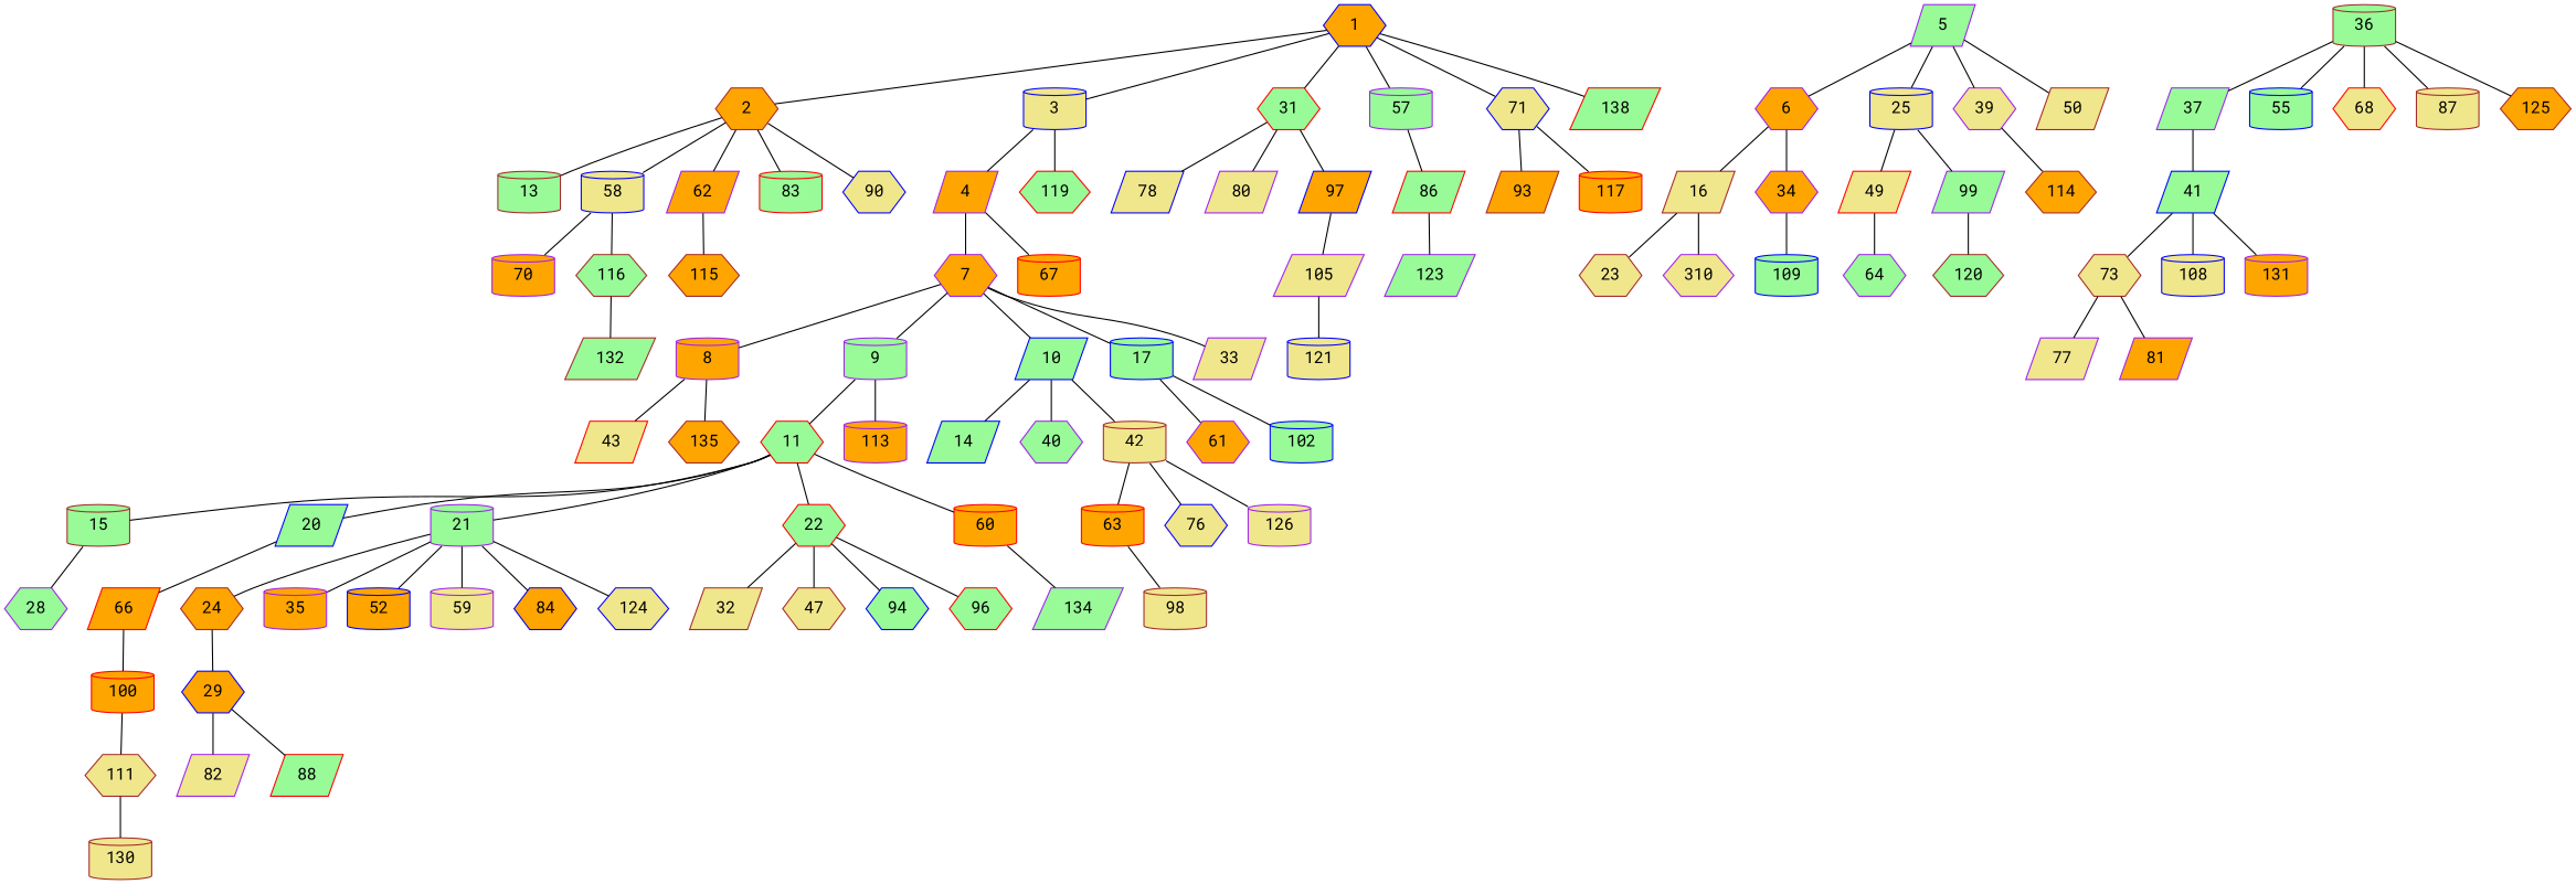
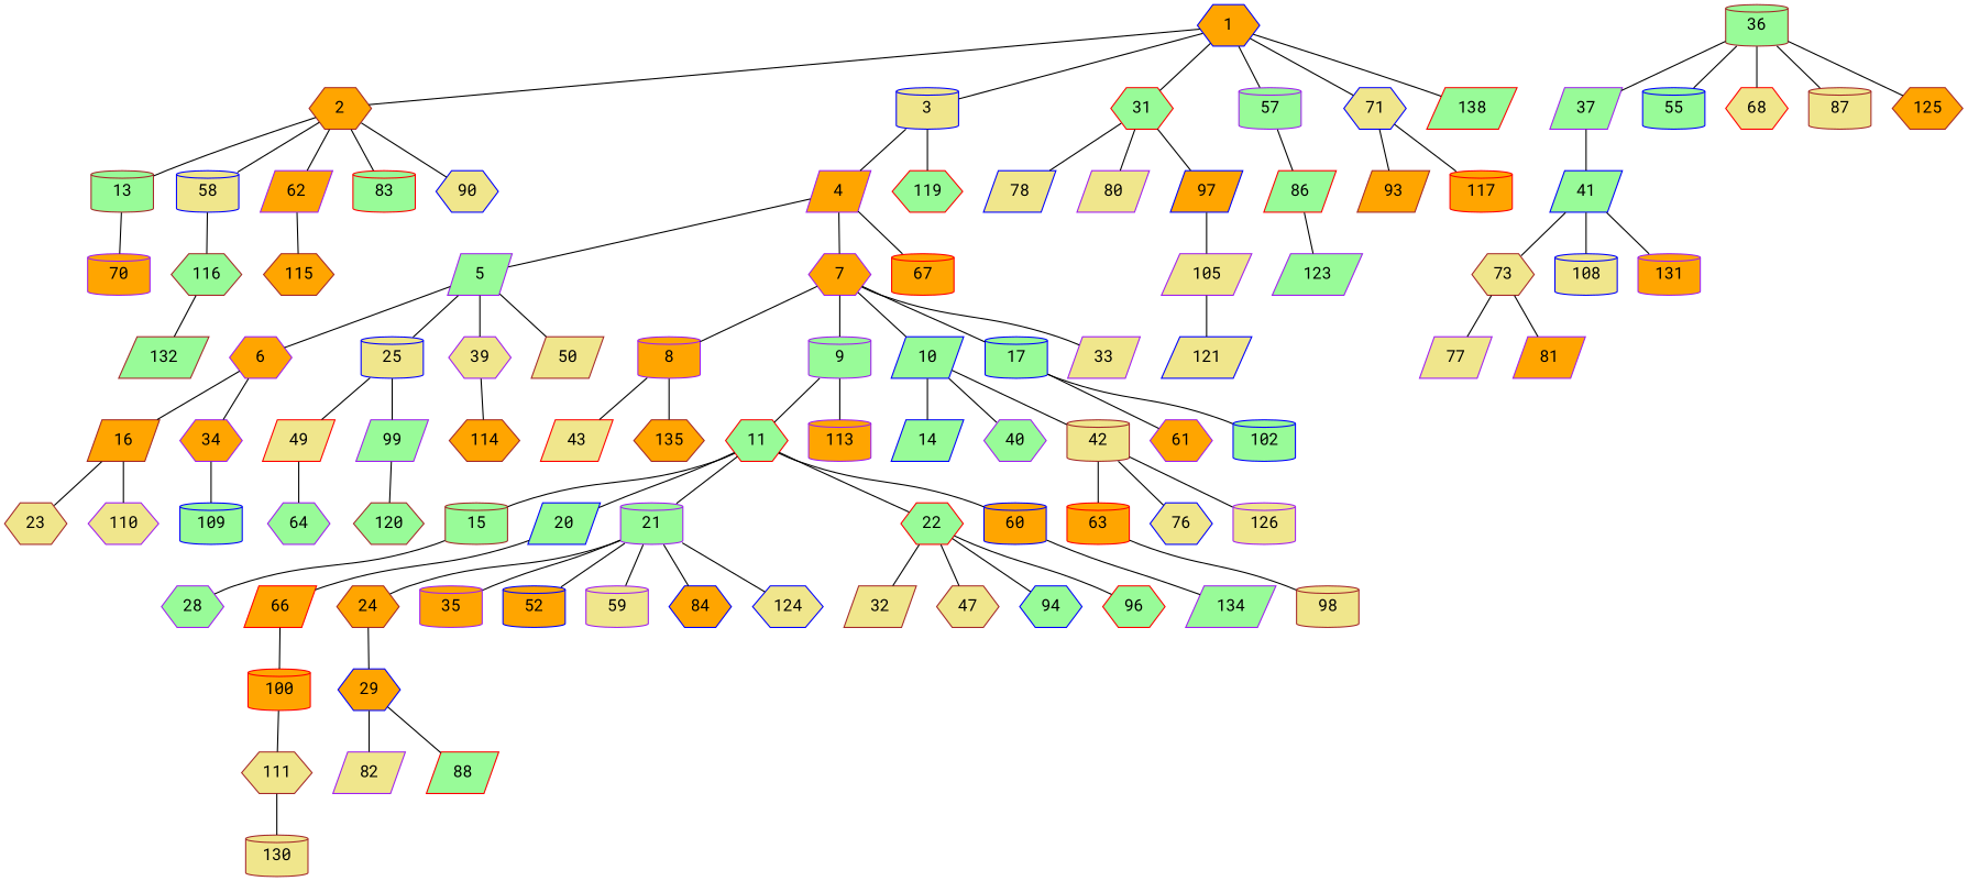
  graph {
    fontname="Roboto Mono"
    node [color=purple fillcolor=palegreen fontname="Roboto Mono" shape=hexagon style=filled]
    edge [fontname="Roboto Mono"]
    1 [color=blue fillcolor=orange super="+38"]
    2 [color=brown fillcolor=orange super="+53"]
    3 [color=blue fillcolor=khaki shape=cylinder]
    31 [color=red super="+51"]
    57 [shape=cylinder]
    71 [color=blue fillcolor=khaki super="+101"]
    138 [color=red shape=parallelogram]
    13 [color=brown shape=cylinder super="+89"]
    58 [color=blue fillcolor=khaki shape=cylinder super="+65"]
    62 [fillcolor=orange shape=parallelogram super="+72"]
    83 [color=red shape=cylinder super="+91"]
    90 [color=blue fillcolor=khaki]
    4 [fillcolor=orange shape=parallelogram]
    119 [color=red]
    78 [color=blue fillcolor=khaki shape=parallelogram super="+106"]
    80 [fillcolor=khaki shape=parallelogram]
    97 [color=blue fillcolor=orange shape=parallelogram]
    86 [color=red shape=parallelogram]
    93 [color=brown fillcolor=orange shape=parallelogram]
    117 [color=red fillcolor=orange shape=cylinder super="+128"]
    70 [fillcolor=orange shape=cylinder]
    116 [color=brown]
    115 [color=brown fillcolor=orange]
    5 [shape=parallelogram super="+118"]
    7 [fillcolor=orange super="+48"]
    67 [color=red fillcolor=orange shape=cylinder]
    6 [fillcolor=orange super="+18"]
    25 [color=blue fillcolor=khaki shape=cylinder super="+45"]
    39 [fillcolor=khaki]
    50 [color=brown fillcolor=khaki shape=parallelogram]
    8 [fillcolor=orange shape=cylinder super="+26"]
    9 [shape=cylinder super="+12"]
    10 [color=blue shape=parallelogram super="+137"]
    17 [color=blue shape=cylinder super="+54"]
    33 [fillcolor=khaki shape=parallelogram super="+56"]
-   16 [color=brown fillcolor=khaki shape=parallelogram super="+122"]
+   16 [color=brown fillcolor=orange shape=parallelogram super="+122"]
    34 [fillcolor=orange]
    49 [color=red fillcolor=khaki shape=parallelogram super="+133"]
    99 [shape=parallelogram]
    114 [color=brown fillcolor=orange]
    23 [color=brown fillcolor=khaki]
-   110 [fillcolor=khaki label=310]
+   110 [fillcolor=khaki]
    109 [color=blue shape=cylinder]
    43 [color=red fillcolor=khaki shape=parallelogram]
    135 [color=brown fillcolor=orange]
    11 [color=red super="+19"]
    113 [fillcolor=orange shape=cylinder]
    14 [color=blue shape=parallelogram super="+27"]
    40 [super="+69"]
    42 [color=brown fillcolor=khaki shape=cylinder super="+129"]
    61 [fillcolor=orange]
    102 [color=blue shape=cylinder]
    15 [color=brown shape=cylinder super="+103"]
    20 [color=blue shape=parallelogram super="+44"]
    21 [shape=cylinder super="+30"]
    22 [color=red super="+92"]
-   60 [color=red fillcolor=orange shape=cylinder super="+112"]
+   60 [color=blue fillcolor=orange shape=cylinder super="+112"]
    36 [color=brown shape=cylinder super="+46"]
    37 [shape=parallelogram]
    55 [color=blue shape=cylinder]
    68 [color=red fillcolor=khaki]
    87 [color=brown fillcolor=khaki shape=cylinder]
    125 [color=brown fillcolor=orange]
    63 [color=red fillcolor=orange shape=cylinder super="+95"]
    76 [color=blue fillcolor=khaki]
    126 [fillcolor=khaki shape=cylinder]
    28
    66 [color=red fillcolor=orange shape=parallelogram super="+79"]
    24 [color=brown fillcolor=orange]
    35 [fillcolor=orange shape=cylinder]
    52 [color=blue fillcolor=orange shape=cylinder super="+85"]
    59 [fillcolor=khaki shape=cylinder]
    84 [color=blue fillcolor=orange]
    124 [color=blue fillcolor=khaki]
    32 [color=brown fillcolor=khaki shape=parallelogram]
    47 [color=brown fillcolor=khaki]
    94 [color=blue]
    96 [color=red]
    134 [shape=parallelogram]
    100 [color=red fillcolor=orange shape=cylinder]
    29 [color=blue fillcolor=orange super="+74"]
    82 [fillcolor=khaki shape=parallelogram]
    88 [color=red shape=parallelogram super="+127"]
    64 [super="+136"]
    120 [color=brown]
    105 [fillcolor=khaki shape=parallelogram super="+107"]
    41 [color=blue shape=parallelogram super="+104"]
    73 [color=brown fillcolor=khaki super="+75"]
    108 [color=blue fillcolor=khaki shape=cylinder]
    131 [fillcolor=orange shape=cylinder]
    77 [fillcolor=khaki shape=parallelogram]
    81 [fillcolor=orange shape=parallelogram]
    98 [color=brown fillcolor=khaki shape=cylinder]
    123 [shape=parallelogram]
    132 [color=brown shape=parallelogram]
    111 [color=brown fillcolor=khaki]
-   121 [color=blue fillcolor=khaki shape=cylinder]
+   121 [color=blue fillcolor=khaki shape=parallelogram]
    130 [color=brown fillcolor=khaki shape=cylinder]
    1 -- 2
    1 -- 3
    1 -- 31
    1 -- 57
    1 -- 71
    1 -- 138
    2 -- 13
    2 -- 58
    2 -- 62
    2 -- 83
    2 -- 90
    3 -- 4
    3 -- 119
    31 -- 78
    31 -- 80
    31 -- 97
    57 -- 86
    71 -- 93
    71 -- 117
-   58 -- 70
+   13 -- 70
    58 -- 116
    62 -- 115
+   4 -- 5
    4 -- 7
    4 -- 67
    97 -- 105
    86 -- 123
    116 -- 132
    5 -- 6
    5 -- 25
    5 -- 39
    5 -- 50
    7 -- 8
    7 -- 9
    7 -- 10
    7 -- 17
    7 -- 33
    6 -- 16
    6 -- 34
    25 -- 49
    25 -- 99
    39 -- 114
    8 -- 43
    8 -- 135
    9 -- 11
    9 -- 113
    10 -- 14
    10 -- 40
    10 -- 42
    17 -- 61
    17 -- 102
    16 -- 23
    16 -- 110
    34 -- 109
    49 -- 64
    99 -- 120
    11 -- 15
    11 -- 20
    11 -- 21
    11 -- 22
    11 -- 60
    42 -- 63
    42 -- 76
    42 -- 126
    15 -- 28
    20 -- 66
    21 -- 24
    21 -- 35
    21 -- 52
    21 -- 59
    21 -- 84
    21 -- 124
    22 -- 32
    22 -- 47
    22 -- 94
    22 -- 96
    60 -- 134
    36 -- 37
    36 -- 55
    36 -- 68
    36 -- 87
    36 -- 125
    37 -- 41
    63 -- 98
    66 -- 100
    24 -- 29
    100 -- 111
    29 -- 82
    29 -- 88
    105 -- 121
    41 -- 73
    41 -- 108
    41 -- 131
    73 -- 77
    73 -- 81
    111 -- 130
  }
